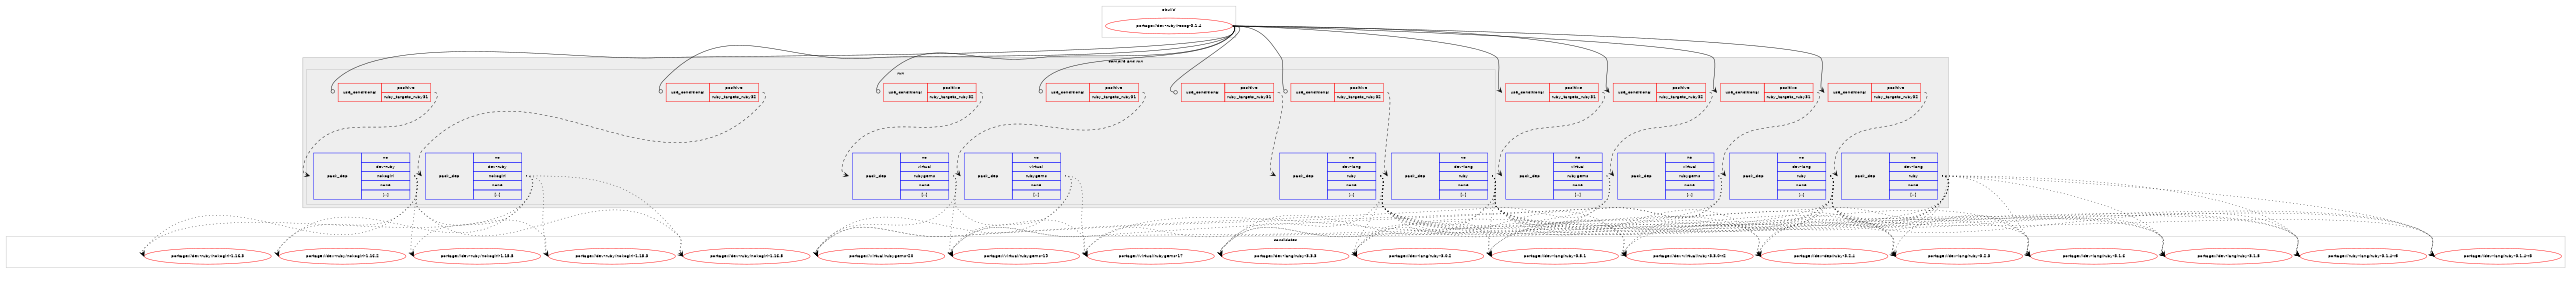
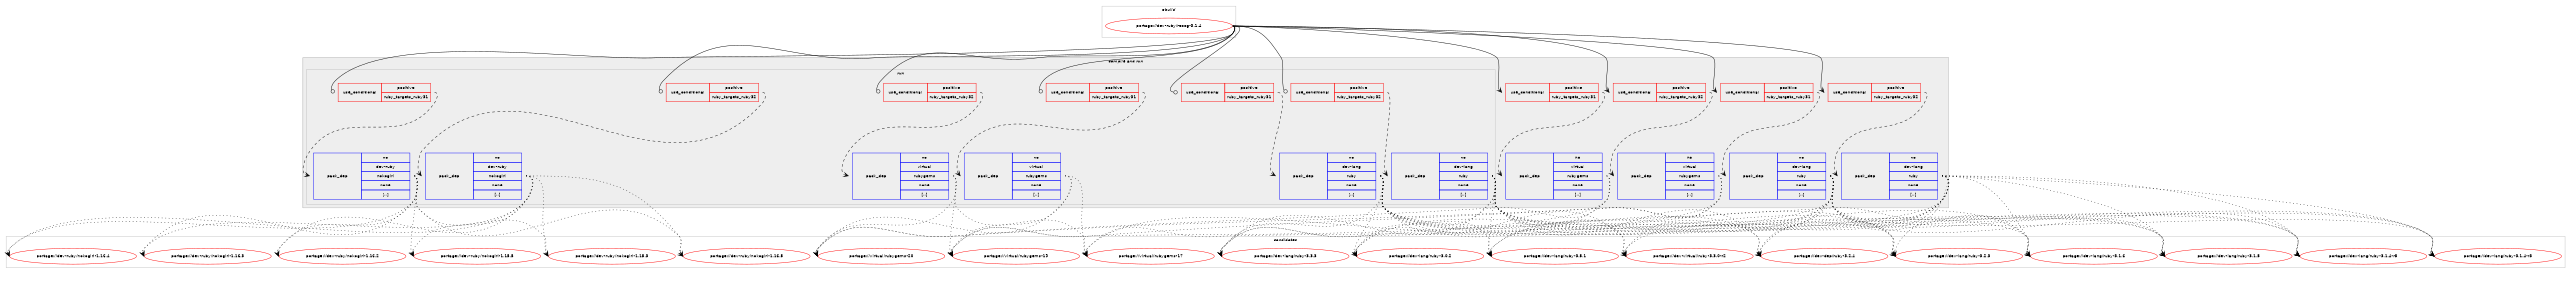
  digraph {
    compound=true
    concentrate=true
    fontname=Helvetica
    fontsize=10
    newrank=true
    rankdir=TB
    ranksep=1.5
    node [color=red fontname=Helvetica fontsize=10]
    edge [arrowhead=vee headport=w style=dotted tailport=e weight=100]
    n1 [label="portage://dev-ruby/recog-3.1.4" width=4]
    n2 [color=blue label=<<TABLE BORDER="0" CELLBORDER="1" CELLSPACING="0" CELLPADDING="4" WIDTH="220"><TR><TD ROWSPAN="6" CELLPADDING="30">pack_dep</TD></TR><TR><TD WIDTH="110">no</TD></TR><TR><TD>dev-lang</TD></TR><TR><TD>ruby</TD></TR><TR><TD>none</TD></TR><TR><TD>[,,]</TD></TR></TABLE>> shape=none]
    n3 [label=<<TABLE BORDER="0" CELLBORDER="1" CELLSPACING="0" CELLPADDING="4"><TR><TD ROWSPAN="3" CELLPADDING="10">use_conditional</TD></TR><TR><TD>positive</TD></TR><TR><TD>ruby_targets_ruby31</TD></TR></TABLE>> shape=none]
    n4 [color=blue label=<<TABLE BORDER="0" CELLBORDER="1" CELLSPACING="0" CELLPADDING="4" WIDTH="220"><TR><TD ROWSPAN="6" CELLPADDING="30">pack_dep</TD></TR><TR><TD WIDTH="110">no</TD></TR><TR><TD>virtual</TD></TR><TR><TD>rubygems</TD></TR><TR><TD>none</TD></TR><TR><TD>[,,]</TD></TR></TABLE>> shape=none]
    n5 [label=<<TABLE BORDER="0" CELLBORDER="1" CELLSPACING="0" CELLPADDING="4"><TR><TD ROWSPAN="3" CELLPADDING="10">use_conditional</TD></TR><TR><TD>positive</TD></TR><TR><TD>ruby_targets_ruby31</TD></TR></TABLE>> shape=none]
    n6 [color=blue label=<<TABLE BORDER="0" CELLBORDER="1" CELLSPACING="0" CELLPADDING="4" WIDTH="220"><TR><TD ROWSPAN="6" CELLPADDING="30">pack_dep</TD></TR><TR><TD WIDTH="110">no</TD></TR><TR><TD>dev-lang</TD></TR><TR><TD>ruby</TD></TR><TR><TD>none</TD></TR><TR><TD>[,,]</TD></TR></TABLE>> shape=none]
    n7 [label=<<TABLE BORDER="0" CELLBORDER="1" CELLSPACING="0" CELLPADDING="4"><TR><TD ROWSPAN="3" CELLPADDING="10">use_conditional</TD></TR><TR><TD>positive</TD></TR><TR><TD>ruby_targets_ruby32</TD></TR></TABLE>> shape=none]
    n8 [color=blue label=<<TABLE BORDER="0" CELLBORDER="1" CELLSPACING="0" CELLPADDING="4" WIDTH="220"><TR><TD ROWSPAN="6" CELLPADDING="30">pack_dep</TD></TR><TR><TD WIDTH="110">no</TD></TR><TR><TD>virtual</TD></TR><TR><TD>rubygems</TD></TR><TR><TD>none</TD></TR><TR><TD>[,,]</TD></TR></TABLE>> shape=none]
    n9 [label=<<TABLE BORDER="0" CELLBORDER="1" CELLSPACING="0" CELLPADDING="4"><TR><TD ROWSPAN="3" CELLPADDING="10">use_conditional</TD></TR><TR><TD>positive</TD></TR><TR><TD>ruby_targets_ruby32</TD></TR></TABLE>> shape=none]
    n10 [color=blue label=<<TABLE BORDER="0" CELLBORDER="1" CELLSPACING="0" CELLPADDING="4" WIDTH="220"><TR><TD ROWSPAN="6" CELLPADDING="30">pack_dep</TD></TR><TR><TD WIDTH="110">no</TD></TR><TR><TD>dev-lang</TD></TR><TR><TD>ruby</TD></TR><TR><TD>none</TD></TR><TR><TD>[,,]</TD></TR></TABLE>> shape=none]
    n11 [label=<<TABLE BORDER="0" CELLBORDER="1" CELLSPACING="0" CELLPADDING="4"><TR><TD ROWSPAN="3" CELLPADDING="10">use_conditional</TD></TR><TR><TD>positive</TD></TR><TR><TD>ruby_targets_ruby31</TD></TR></TABLE>> shape=none]
    n12 [color=blue label=<<TABLE BORDER="0" CELLBORDER="1" CELLSPACING="0" CELLPADDING="4" WIDTH="220"><TR><TD ROWSPAN="6" CELLPADDING="30">pack_dep</TD></TR><TR><TD WIDTH="110">no</TD></TR><TR><TD>dev-ruby</TD></TR><TR><TD>nokogiri</TD></TR><TR><TD>none</TD></TR><TR><TD>[,,]</TD></TR></TABLE>> shape=none]
    n13 [label=<<TABLE BORDER="0" CELLBORDER="1" CELLSPACING="0" CELLPADDING="4"><TR><TD ROWSPAN="3" CELLPADDING="10">use_conditional</TD></TR><TR><TD>positive</TD></TR><TR><TD>ruby_targets_ruby31</TD></TR></TABLE>> shape=none]
    n14 [color=blue label=<<TABLE BORDER="0" CELLBORDER="1" CELLSPACING="0" CELLPADDING="4" WIDTH="220"><TR><TD ROWSPAN="6" CELLPADDING="30">pack_dep</TD></TR><TR><TD WIDTH="110">no</TD></TR><TR><TD>virtual</TD></TR><TR><TD>rubygems</TD></TR><TR><TD>none</TD></TR><TR><TD>[,,]</TD></TR></TABLE>> shape=none]
    n15 [label=<<TABLE BORDER="0" CELLBORDER="1" CELLSPACING="0" CELLPADDING="4"><TR><TD ROWSPAN="3" CELLPADDING="10">use_conditional</TD></TR><TR><TD>positive</TD></TR><TR><TD>ruby_targets_ruby31</TD></TR></TABLE>> shape=none]
    n16 [color=blue label=<<TABLE BORDER="0" CELLBORDER="1" CELLSPACING="0" CELLPADDING="4" WIDTH="220"><TR><TD ROWSPAN="6" CELLPADDING="30">pack_dep</TD></TR><TR><TD WIDTH="110">no</TD></TR><TR><TD>dev-lang</TD></TR><TR><TD>ruby</TD></TR><TR><TD>none</TD></TR><TR><TD>[,,]</TD></TR></TABLE>> shape=none]
    n17 [label=<<TABLE BORDER="0" CELLBORDER="1" CELLSPACING="0" CELLPADDING="4"><TR><TD ROWSPAN="3" CELLPADDING="10">use_conditional</TD></TR><TR><TD>positive</TD></TR><TR><TD>ruby_targets_ruby32</TD></TR></TABLE>> shape=none]
    n18 [color=blue label=<<TABLE BORDER="0" CELLBORDER="1" CELLSPACING="0" CELLPADDING="4" WIDTH="220"><TR><TD ROWSPAN="6" CELLPADDING="30">pack_dep</TD></TR><TR><TD WIDTH="110">no</TD></TR><TR><TD>dev-ruby</TD></TR><TR><TD>nokogiri</TD></TR><TR><TD>none</TD></TR><TR><TD>[,,]</TD></TR></TABLE>> shape=none]
    n19 [label=<<TABLE BORDER="0" CELLBORDER="1" CELLSPACING="0" CELLPADDING="4"><TR><TD ROWSPAN="3" CELLPADDING="10">use_conditional</TD></TR><TR><TD>positive</TD></TR><TR><TD>ruby_targets_ruby32</TD></TR></TABLE>> shape=none]
    n20 [color=blue label=<<TABLE BORDER="0" CELLBORDER="1" CELLSPACING="0" CELLPADDING="4" WIDTH="220"><TR><TD ROWSPAN="6" CELLPADDING="30">pack_dep</TD></TR><TR><TD WIDTH="110">no</TD></TR><TR><TD>virtual</TD></TR><TR><TD>rubygems</TD></TR><TR><TD>none</TD></TR><TR><TD>[,,]</TD></TR></TABLE>> shape=none]
    n21 [label=<<TABLE BORDER="0" CELLBORDER="1" CELLSPACING="0" CELLPADDING="4"><TR><TD ROWSPAN="3" CELLPADDING="10">use_conditional</TD></TR><TR><TD>positive</TD></TR><TR><TD>ruby_targets_ruby32</TD></TR></TABLE>> shape=none]
    n22 [label="portage://dev-lang/ruby-3.1.4-r3" width=4]
-   n23 [label="portage://ruby-lang/ruby-3.1.4-r5" width=4]
+   n23 [label="portage://dev-lang/ruby-3.1.4-r5" width=4]
    n24 [label="portage://dev-lang/ruby-3.1.5" width=4]
    n25 [label="portage://dev-lang/ruby-3.1.6" width=4]
    n26 [label="portage://dev-lang/ruby-3.2.3" width=4]
    n27 [label="portage://dev-dep/ruby-3.2.4" width=4]
    n28 [label="portage://dev-virtual/ruby-3.3.0-r2" width=4]
    n29 [label="portage://dev-lang/ruby-3.5.1" width=4]
    n30 [label="portage://dev-lang/ruby-3.0.2" width=4]
    n31 [label="portage://dev-lang/ruby-3.3.3" width=4]
    n32 [label="portage://virtual/rubygems-17" width=4]
    n33 [label="portage://virtual/rubygems-19" width=4]
    n34 [label="portage://virtual/rubygems-20" width=4]
    n35 [label="portage://dev-ruby/nokogiri-1.15.3" width=4]
    n36 [label="portage://dev-ruby/nokogiri-1.15.5" width=4]
    n37 [label="portage://dev-ruby/nokogiri-1.16.2" width=4]
    n38 [label="portage://dev-ruby/nokogiri-1.16.3" width=4]
+   n39 [label="portage://dev-ruby/nokogiri-1.16.4" width=4]
    n40 [label="portage://dev-ruby/nokogiri-1.16.5" width=4]
    subgraph cluster_1 {
      color=gray
      label=<<i>ebuild</i>>
      rank=same
      n1
    }
    subgraph cluster_2 {
      color=gray
      label=<<i>dependencies</i>>
      subgraph cluster_3 {
        color=gray
        fillcolor="#eeeeee"
        label=<<i>compile</i>>
        style=filled
        subgraph sub_4 {
          color=gray
          fillcolor="#eeeeee"
          label=<<i>compile</i>>
          style=filled
          n3
          subgraph sub_5 {
            color=gray
            fillcolor="#eeeeee"
            label=<<i>compile</i>>
            style=filled
            n2
          }
        }
        subgraph sub_6 {
          color=gray
          fillcolor="#eeeeee"
          label=<<i>compile</i>>
          style=filled
          n5
          subgraph sub_7 {
            color=gray
            fillcolor="#eeeeee"
            label=<<i>compile</i>>
            style=filled
            n4
          }
        }
        subgraph sub_8 {
          color=gray
          fillcolor="#eeeeee"
          label=<<i>compile</i>>
          style=filled
          n7
          subgraph sub_9 {
            color=gray
            fillcolor="#eeeeee"
            label=<<i>compile</i>>
            style=filled
            n6
          }
        }
        subgraph sub_10 {
          color=gray
          fillcolor="#eeeeee"
          label=<<i>compile</i>>
          style=filled
          n9
          subgraph sub_11 {
            color=gray
            fillcolor="#eeeeee"
            label=<<i>compile</i>>
            style=filled
            n8
          }
        }
      }
      subgraph cluster_12 {
        color=gray
        fillcolor="#eeeeee"
        label=<<i>compile and run</i>>
        style=filled
      }
      subgraph cluster_13 {
        color=gray
        fillcolor="#eeeeee"
        label=<<i>run</i>>
        style=filled
        subgraph sub_14 {
          color=gray
          fillcolor="#eeeeee"
          label=<<i>run</i>>
          style=filled
          n11
          subgraph sub_15 {
            color=gray
            fillcolor="#eeeeee"
            label=<<i>run</i>>
            style=filled
            n10
          }
        }
        subgraph sub_16 {
          color=gray
          fillcolor="#eeeeee"
          label=<<i>run</i>>
          style=filled
          n13
          subgraph sub_17 {
            color=gray
            fillcolor="#eeeeee"
            label=<<i>run</i>>
            style=filled
            n12
          }
        }
        subgraph sub_18 {
          color=gray
          fillcolor="#eeeeee"
          label=<<i>run</i>>
          style=filled
          n15
          subgraph sub_19 {
            color=gray
            fillcolor="#eeeeee"
            label=<<i>run</i>>
            style=filled
            n14
          }
        }
        subgraph sub_20 {
          color=gray
          fillcolor="#eeeeee"
          label=<<i>run</i>>
          style=filled
          n17
          subgraph sub_21 {
            color=gray
            fillcolor="#eeeeee"
            label=<<i>run</i>>
            style=filled
            n16
          }
        }
        subgraph sub_22 {
          color=gray
          fillcolor="#eeeeee"
          label=<<i>run</i>>
          style=filled
          n19
          subgraph sub_23 {
            color=gray
            fillcolor="#eeeeee"
            label=<<i>run</i>>
            style=filled
            n18
          }
        }
        subgraph sub_24 {
          color=gray
          fillcolor="#eeeeee"
          label=<<i>run</i>>
          style=filled
          n21
          subgraph sub_25 {
            color=gray
            fillcolor="#eeeeee"
            label=<<i>run</i>>
            style=filled
            n20
          }
        }
      }
    }
    subgraph cluster_26 {
      color=gray
      label=<<i>candidates</i>>
      rank=same
      subgraph sub_27 {
        color=black
        label=<<i>candidates</i>>
        nodesep=1
        rank=same
        n22
        n23
        n24
        n25
        n26
        n27
        n28
        n29
        n30
        n31
      }
      subgraph sub_28 {
        color=black
        label=<<i>candidates</i>>
        nodesep=1
        rank=same
        n32
        n33
        n34
      }
      subgraph sub_29 {
        color=black
        label=<<i>candidates</i>>
        nodesep=1
        rank=same
        n22
        n23
        n24
        n25
        n26
        n27
        n28
        n29
        n30
        n31
      }
      subgraph sub_30 {
        color=black
        label=<<i>candidates</i>>
        nodesep=1
        rank=same
        n32
        n33
        n34
      }
      subgraph sub_31 {
        color=black
        label=<<i>candidates</i>>
        nodesep=1
        rank=same
        n22
        n23
        n24
        n25
        n26
        n27
        n28
        n29
        n30
        n31
      }
      subgraph sub_32 {
        color=black
        label=<<i>candidates</i>>
        nodesep=1
        rank=same
        n35
        n36
        n37
        n38
+       n39
        n40
      }
      subgraph sub_33 {
        color=black
        label=<<i>candidates</i>>
        nodesep=1
        rank=same
        n32
        n33
        n34
      }
      subgraph sub_34 {
        color=black
        label=<<i>candidates</i>>
        nodesep=1
        rank=same
        n22
        n23
        n24
        n25
        n26
        n27
        n28
        n29
        n30
        n31
      }
      subgraph sub_35 {
        color=black
        label=<<i>candidates</i>>
        nodesep=1
        rank=same
        n35
        n36
        n37
        n38
+       n39
        n40
      }
      subgraph sub_36 {
        color=black
        label=<<i>candidates</i>>
        nodesep=1
        rank=same
        n32
        n33
        n34
      }
    }
    n1 -> n3 [style=solid weight=20]
    n1 -> n5 [style=solid weight=20]
    n1 -> n7 [style=solid weight=20]
    n1 -> n9 [style=solid weight=20]
    n1 -> n11 [arrowhead=odot style=solid weight=20]
    n1 -> n13 [arrowhead=odot style=solid weight=20]
    n1 -> n15 [arrowhead=odot style=solid weight=20]
    n1 -> n17 [arrowhead=odot style=solid weight=20]
    n1 -> n19 [arrowhead=odot style=solid weight=20]
    n1 -> n21 [arrowhead=odot style=solid weight=20]
    n2 -> n22
    n2 -> n23
    n2 -> n24
    n2 -> n25
    n2 -> n26
    n2 -> n27
    n2 -> n28
    n2 -> n29
    n2 -> n30
    n2 -> n31
    n3 -> n2 [style=dashed weight=20]
    n4 -> n32
    n4 -> n33
    n4 -> n34
    n5 -> n4 [style=dashed weight=20]
    n6 -> n22
    n6 -> n23
    n6 -> n24
    n6 -> n25
    n6 -> n26
    n6 -> n27
    n6 -> n28
    n6 -> n29
    n6 -> n30
    n6 -> n31
    n7 -> n6 [style=dashed weight=20]
    n8 -> n32
    n8 -> n33
    n8 -> n34
    n9 -> n8 [style=dashed weight=20]
    n10 -> n22
    n10 -> n23
    n10 -> n24
    n10 -> n25
    n10 -> n26
    n10 -> n27
    n10 -> n28
    n10 -> n29
    n10 -> n30
    n10 -> n31
    n11 -> n10 [style=dashed weight=20]
    n12 -> n35
    n12 -> n36
    n12 -> n37
    n12 -> n38
+   n12 -> n39
    n12 -> n40
    n13 -> n12 [style=dashed weight=20]
    n14 -> n32
    n14 -> n33
    n14 -> n34
    n15 -> n14 [style=dashed weight=20]
    n16 -> n22
    n16 -> n23
    n16 -> n24
    n16 -> n25
    n16 -> n26
    n16 -> n27
    n16 -> n28
    n16 -> n29
    n16 -> n30
    n16 -> n31
    n17 -> n16 [style=dashed weight=20]
    n18 -> n35
    n18 -> n36
    n18 -> n37
    n18 -> n38
+   n18 -> n39
    n18 -> n40
    n19 -> n18 [style=dashed weight=20]
    n20 -> n32
    n20 -> n33
    n20 -> n34
    n21 -> n20 [style=dashed weight=20]
  }
